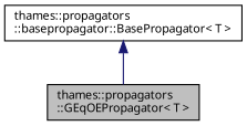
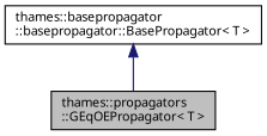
  digraph {
    fontname="Noto Sans"
    node [color=black fontname="Noto Sans" fontsize=10 shape=record style=filled]
    n1 [fillcolor=grey75 fontcolor=black height=0.2 label="thames::propagators\l::GEqOEPropagator\< T \>" width=0.4]
-   n2 [fillcolor=white height=0.2 label="thames::propagators\l::basepropagator::BasePropagator\< T \>" width=0.4]
+   n2 [fillcolor=white height=0.2 label="thames::basepropagator\l::basepropagator::BasePropagator\< T \>" width=0.4]
    n2 -> n1 [color=midnightblue dir=back fontname="Noto Sans" fontsize=10 labelfontname=Helvetica labelfontsize=10 style=solid]
  }
